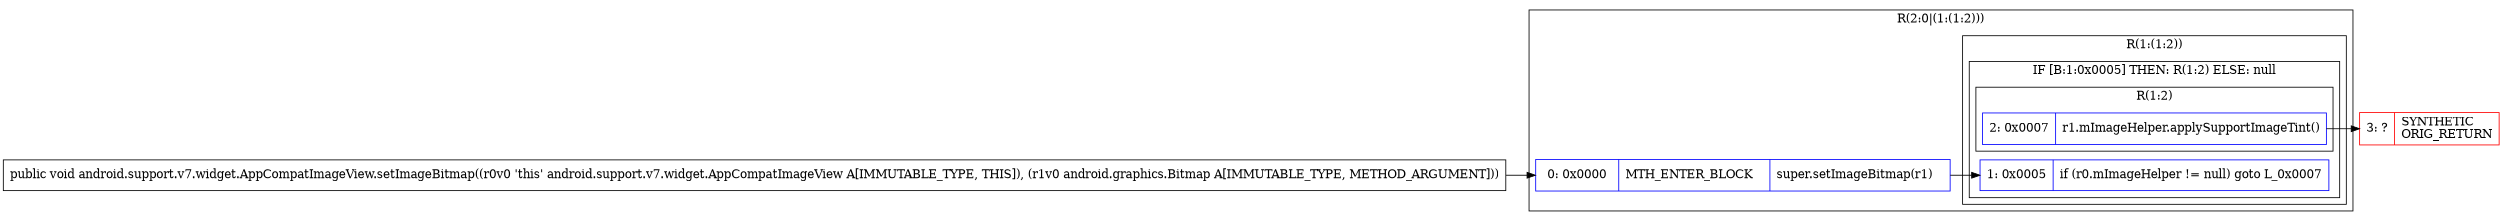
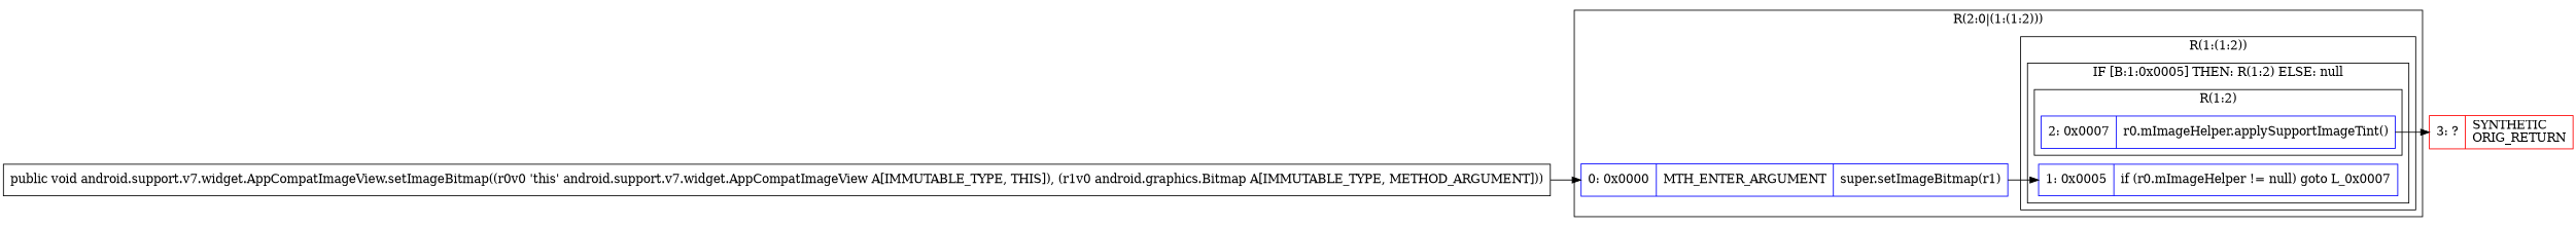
  digraph {
    rankdir=LR
    node [color=blue shape=record]
-   n1 [label="{2\:\ 0x0007|r1.mImageHelper.applySupportImageTint()\l}"]
+   n1 [label="{2\:\ 0x0007|r0.mImageHelper.applySupportImageTint()\l}"]
    n2 [label="{1\:\ 0x0005|if (r0.mImageHelper != null) goto L_0x0007\l}"]
-   n3 [label="{0\:\ 0x0000|MTH_ENTER_BLOCK\l|super.setImageBitmap(r1)\l}"]
+   n3 [label="{0\:\ 0x0000|MTH_ENTER_ARGUMENT\l|super.setImageBitmap(r1)\l}"]
    n4 [color=red label="{3\:\ ?|SYNTHETIC\lORIG_RETURN\l}"]
    n5 [label="{public void android.support.v7.widget.AppCompatImageView.setImageBitmap((r0v0 'this' android.support.v7.widget.AppCompatImageView A[IMMUTABLE_TYPE, THIS]), (r1v0 android.graphics.Bitmap A[IMMUTABLE_TYPE, METHOD_ARGUMENT])) }" color=""]
    subgraph cluster_1 {
      label="R(2:0|(1:(1:2)))"
      n3
      subgraph cluster_2 {
        label="R(1:(1:2))"
        subgraph cluster_3 {
          label="IF [B:1:0x0005] THEN: R(1:2) ELSE: null"
          n2
          subgraph cluster_4 {
            label="R(1:2)"
            n1
          }
        }
      }
    }
    n1 -> n4
    n3 -> n2
    n5 -> n3
  }
